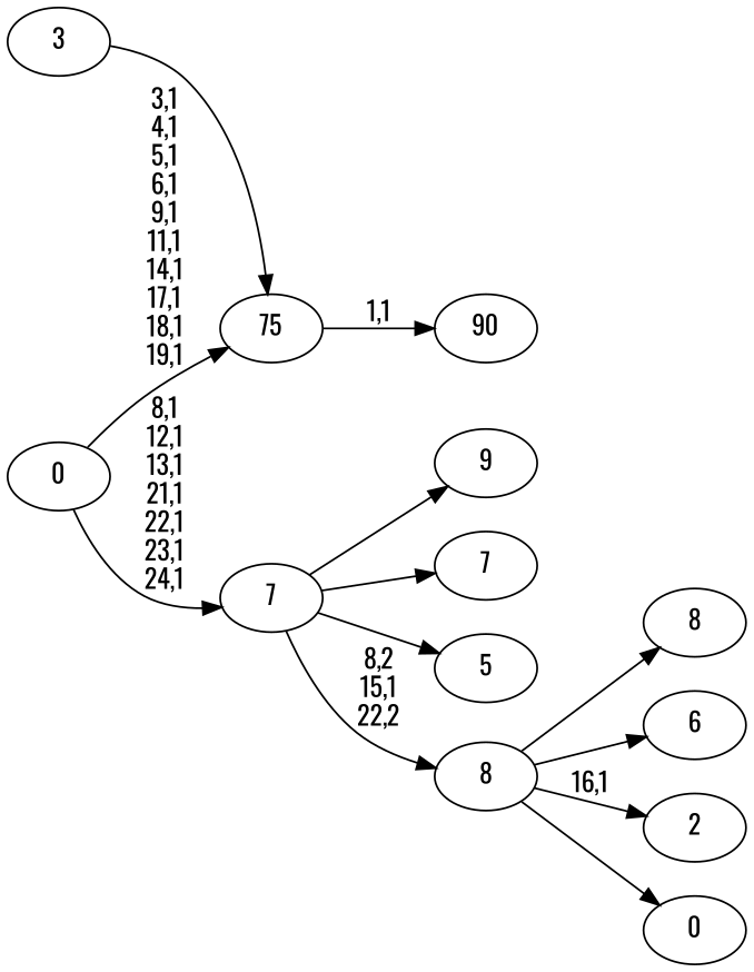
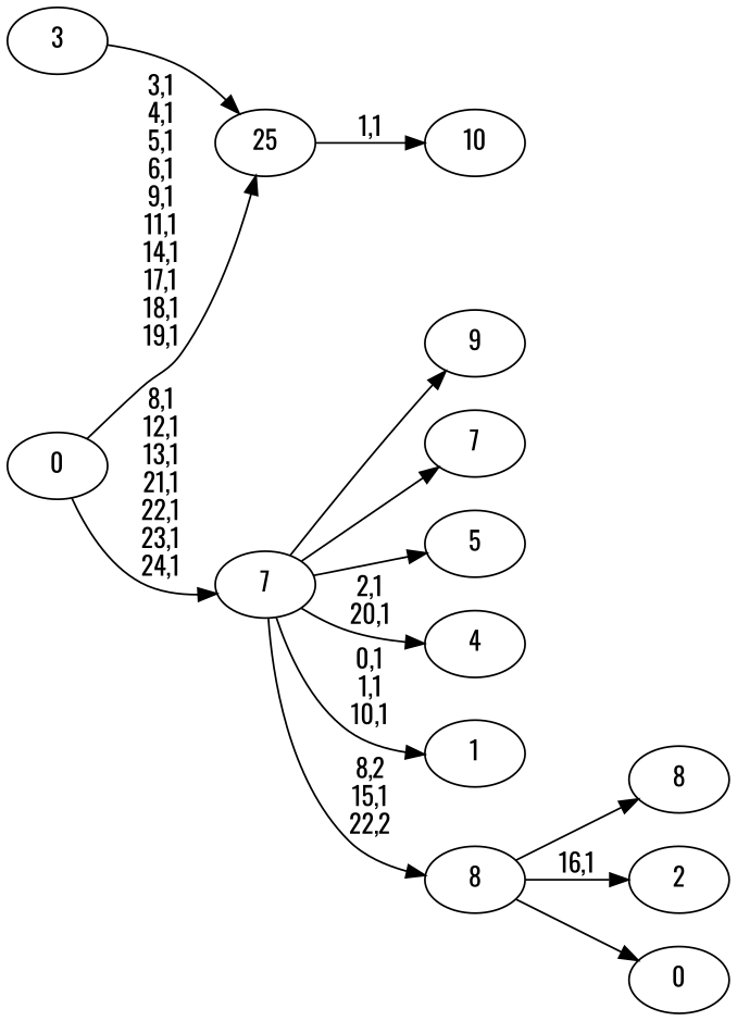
  digraph {
    fontname=Oswald
    rankdir=LR
    node [fontname=Oswald]
    edge [fontname=Oswald]
-   n1 [label=90]
+   n1 [label=10]
    n2 [label=9]
    n3 [label=8]
    n4 [label=7]
-   n5 [label=6]
    n6 [label=5]
+   n7 [label=4]
    n8 [label=3]
-   25 [label=75]
+   25
    n10 [label=2]
+   n11 [label=1]
    n12 [label=0]
    8
    7
    0
    n8 -> 25
    25 -> n1 [label="1,1"]
    8 -> n3
-   8 -> n5
    8 -> n10 [label="16,1"]
    8 -> n12
    7 -> n2
    7 -> n4
    7 -> n6
+   7 -> n7 [label="2,1\n20,1"]
+   7 -> n11 [label="0,1\n1,1\n10,1"]
    7 -> 8 [label="8,2\n15,1\n22,2"]
    0 -> 25 [label="3,1\n4,1\n5,1\n6,1\n9,1\n11,1\n14,1\n17,1\n18,1\n19,1"]
    0 -> 7 [label="8,1\n12,1\n13,1\n21,1\n22,1\n23,1\n24,1"]
  }
